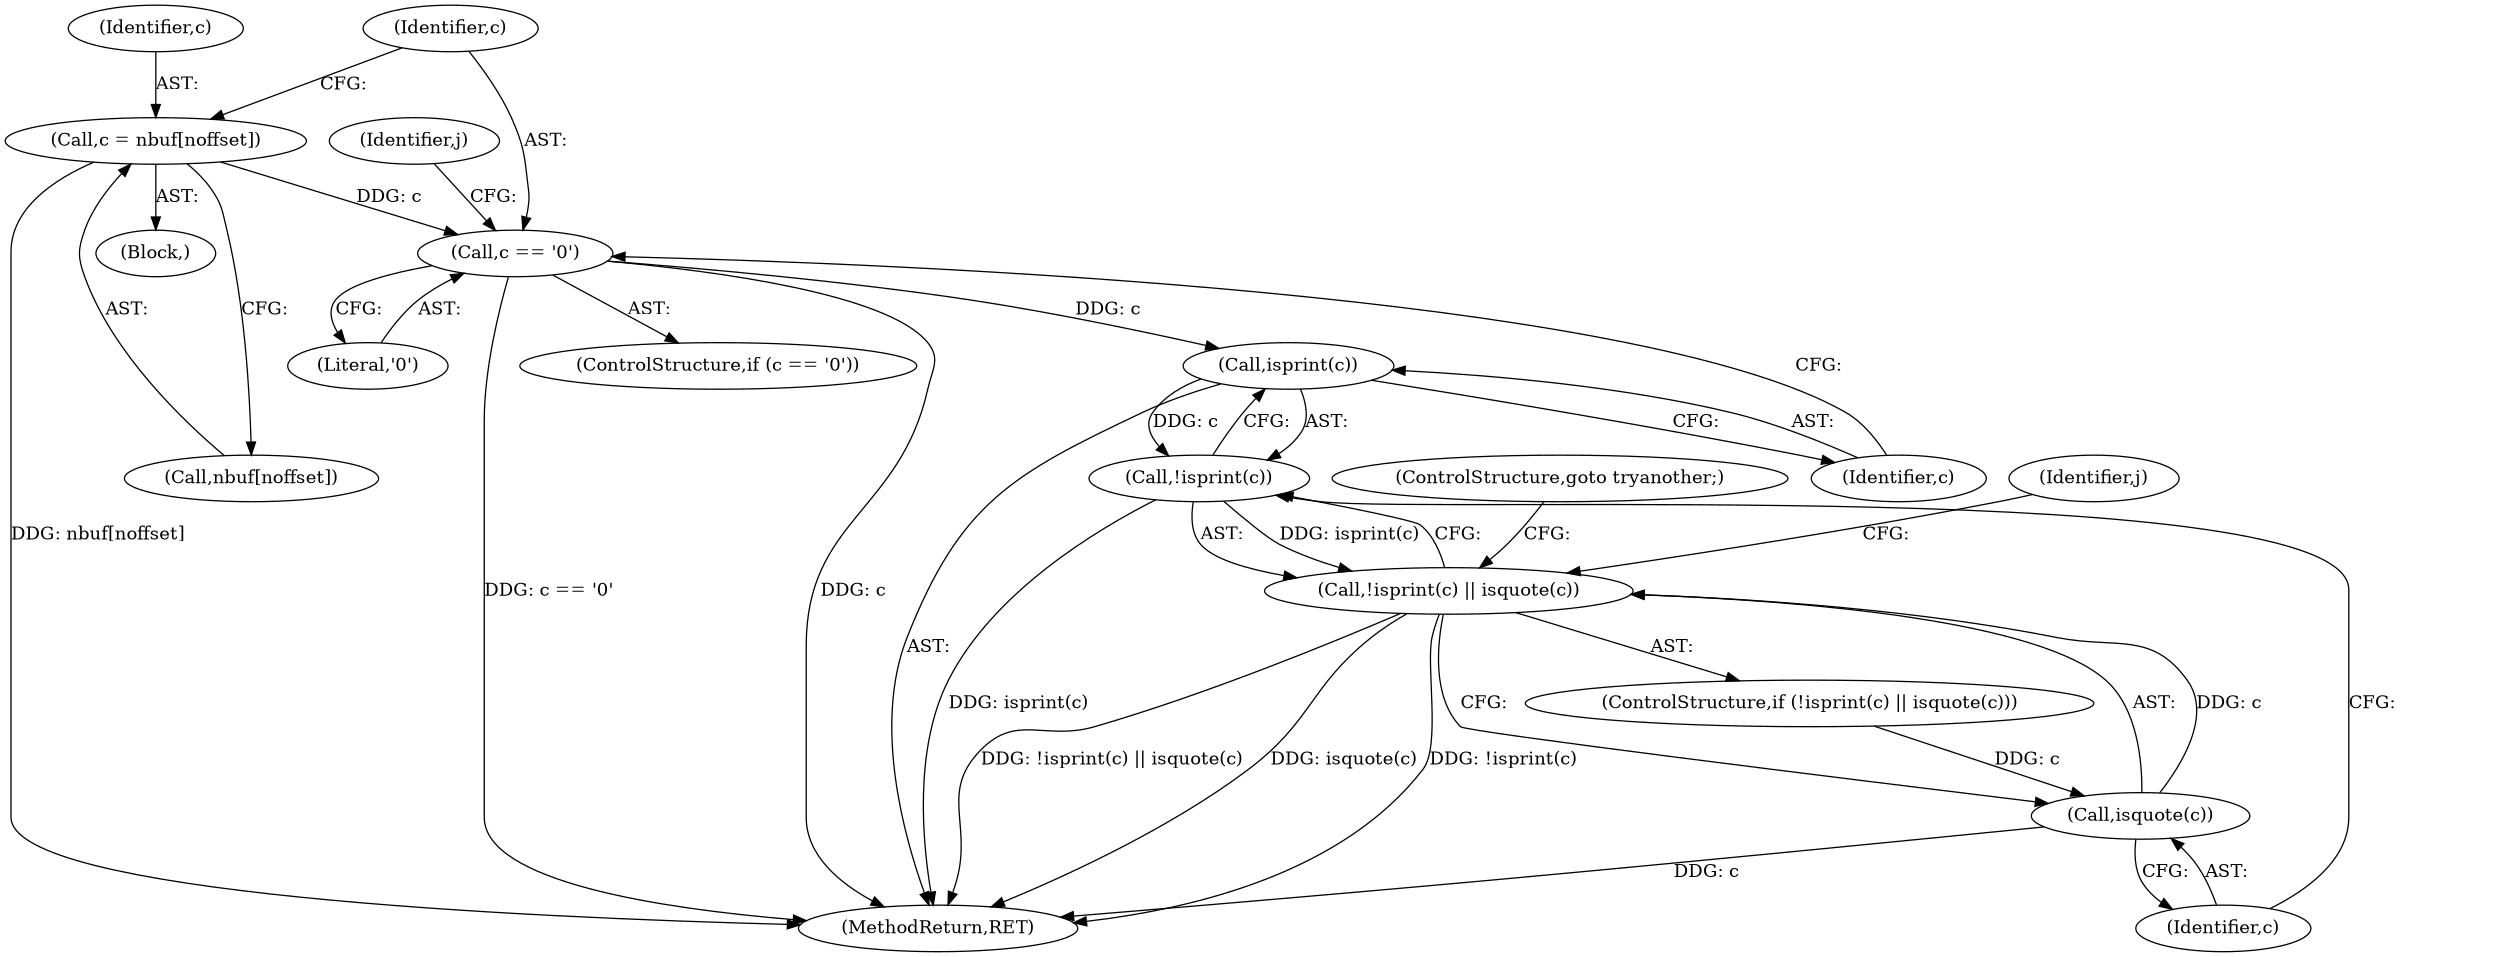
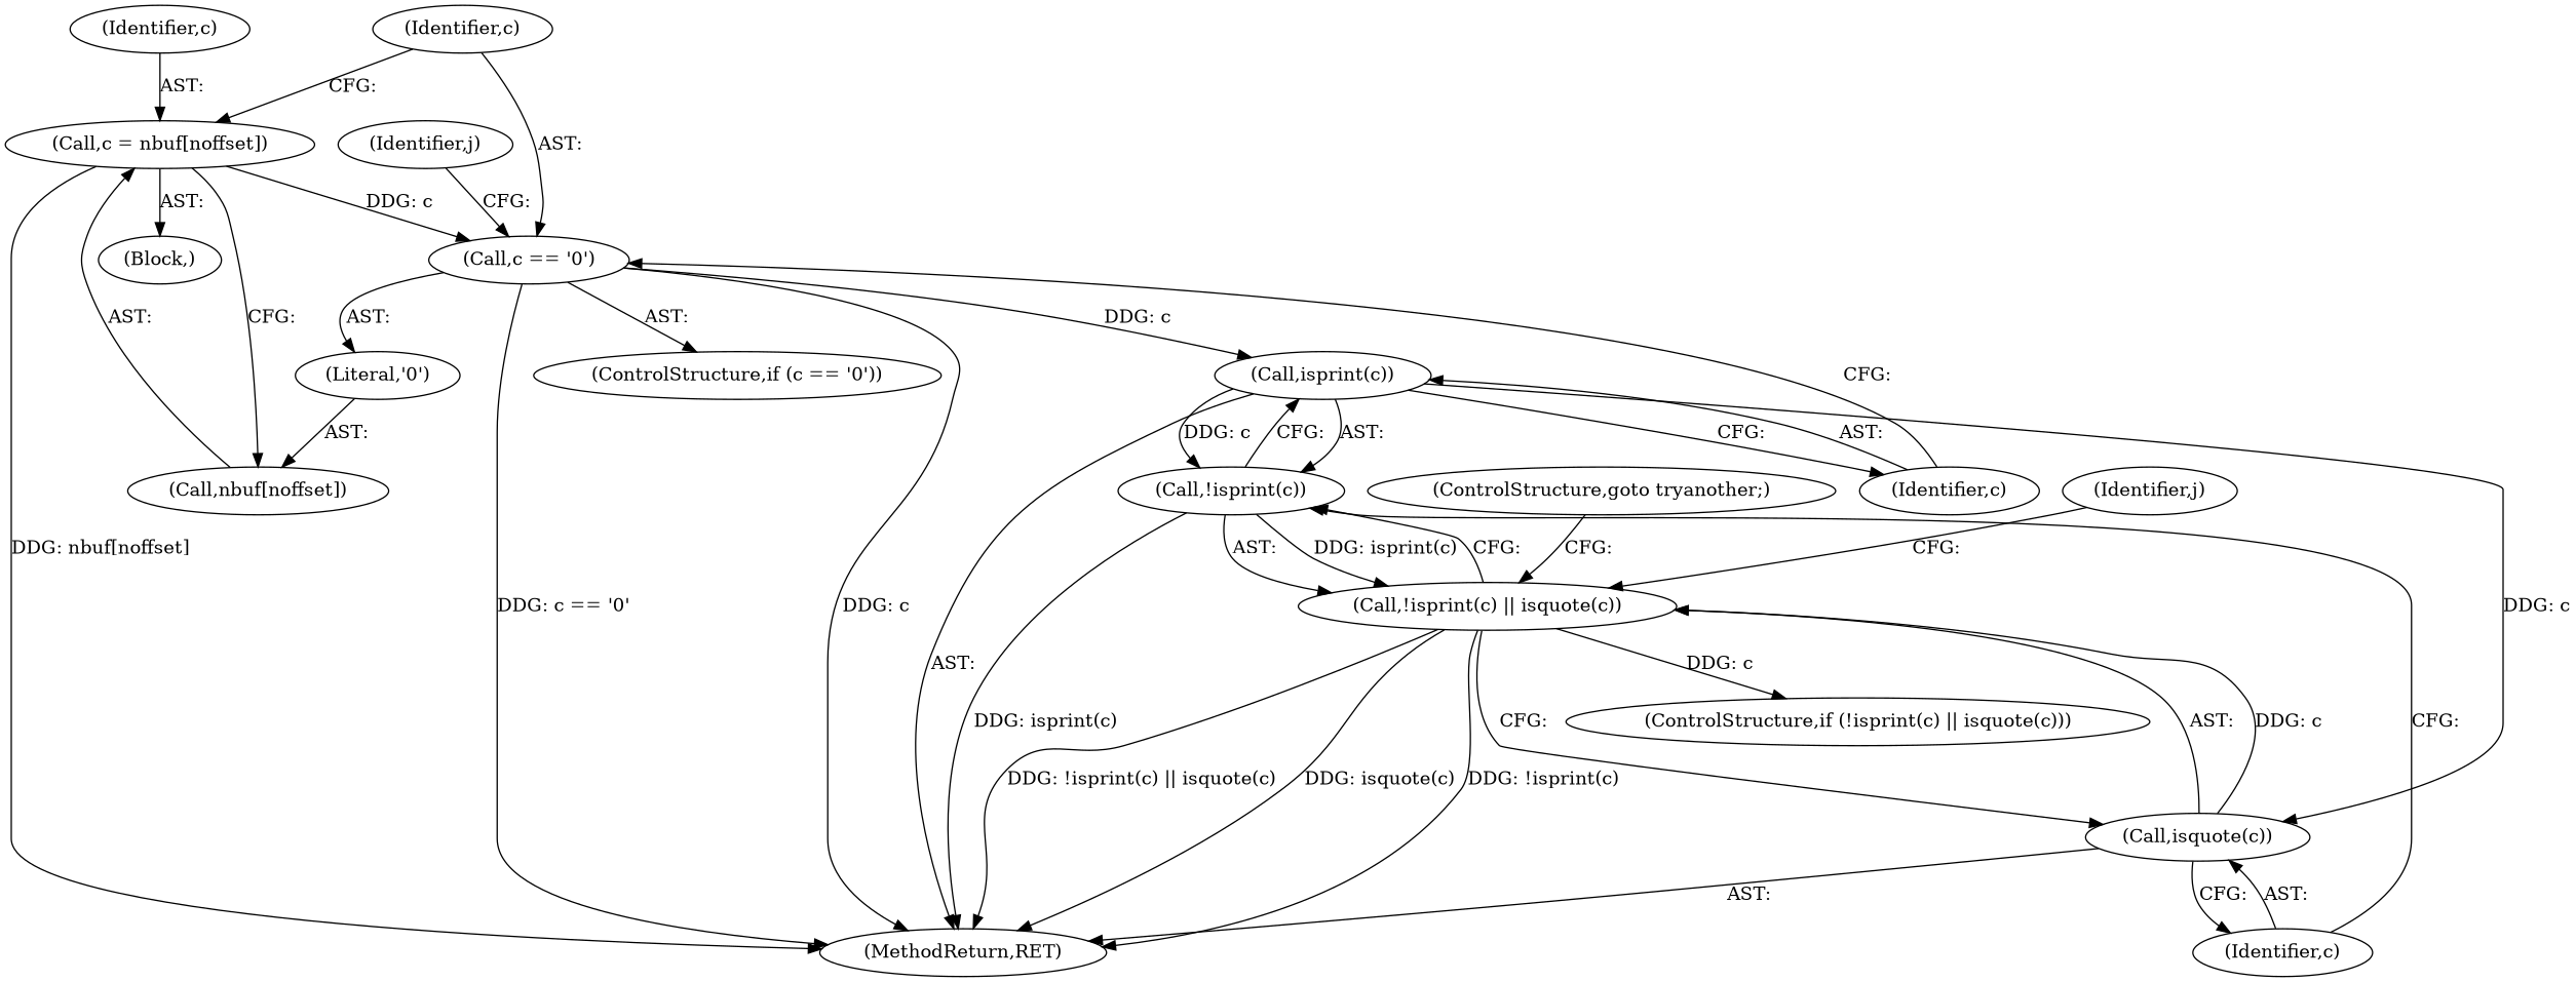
  digraph {
    n1 [label="(Call,c = nbuf[noffset])"]
    n2 [label="(Call,c == '\0')"]
    n3 [label="(MethodReturn,RET)"]
    n4 [label="(Block,)"]
    n5 [label="(Call,nbuf[noffset])"]
    n6 [label="(Call,isprint(c))"]
    n7 [label="(ControlStructure,if (c == '\0'))"]
    n8 [label="(Literal,'\0')"]
    n9 [label="(Call,!isprint(c))"]
    n10 [label="(Call,isquote(c))"]
    n11 [label="(Identifier,c)"]
    n12 [label="(Call,!isprint(c) || isquote(c))"]
    n13 [label="(Identifier,c)"]
    n14 [label="(ControlStructure,if (!isprint(c) || isquote(c)))"]
    n15 [label="(Identifier,j)"]
    n16 [label="(Identifier,j)"]
    n17 [label="(Identifier,c)"]
    n18 [label="(Identifier,c)"]
    n19 [label="(ControlStructure,goto tryanother;)"]
    n1 -> n2 [label="DDG: c"]
    n1 -> n3 [label="DDG: nbuf[noffset]"]
    n1 -> n4 [label="AST: "]
    n1 -> n5 [label="CFG: "]
    n2 -> n3 [label="DDG: c"]
    n2 -> n3 [label="DDG: c == '\0'"]
    n2 -> n6 [label="DDG: c"]
    n2 -> n7 [label="AST: "]
-   n2 -> n8 [label="CFG: "]
+   n2 -> n8 [label="AST: "]
    n5 -> n1 [label="AST: "]
    n6 -> n3 [label="AST: "]
    n6 -> n9 [label="AST: "]
    n6 -> n9 [label="DDG: c"]
-   n14 -> n10 [label="DDG: c"]
+   n6 -> n10 [label="DDG: c"]
    n6 -> n11 [label="CFG: "]
-   n8 -> n2 [label="AST: "]
+   n8 -> n5 [label="AST: "]
    n9 -> n3 [label="DDG: isprint(c)"]
    n9 -> n6 [label="CFG: "]
    n9 -> n12 [label="AST: "]
    n9 -> n12 [label="DDG: isprint(c)"]
-   n10 -> n3 [label="DDG: c"]
+   n10 -> n3 [label="AST: "]
    n10 -> n12 [label="AST: "]
    n10 -> n12 [label="DDG: c"]
    n10 -> n13 [label="CFG: "]
    n11 -> n2 [label="CFG: "]
    n11 -> n6 [label="AST: "]
    n12 -> n3 [label="DDG: isquote(c)"]
    n12 -> n3 [label="DDG: !isprint(c)"]
    n12 -> n3 [label="DDG: !isprint(c) || isquote(c)"]
    n12 -> n9 [label="CFG: "]
    n12 -> n10 [label="CFG: "]
-   n12 -> n14 [label="AST: "]
+   n12 -> n14 [label="DDG: c"]
    n13 -> n9 [label="CFG: "]
    n13 -> n10 [label="AST: "]
    n15 -> n2 [label="CFG: "]
    n16 -> n12 [label="CFG: "]
    n17 -> n1 [label="AST: "]
    n18 -> n1 [label="CFG: "]
    n18 -> n2 [label="AST: "]
    n19 -> n12 [label="CFG: "]
  }
